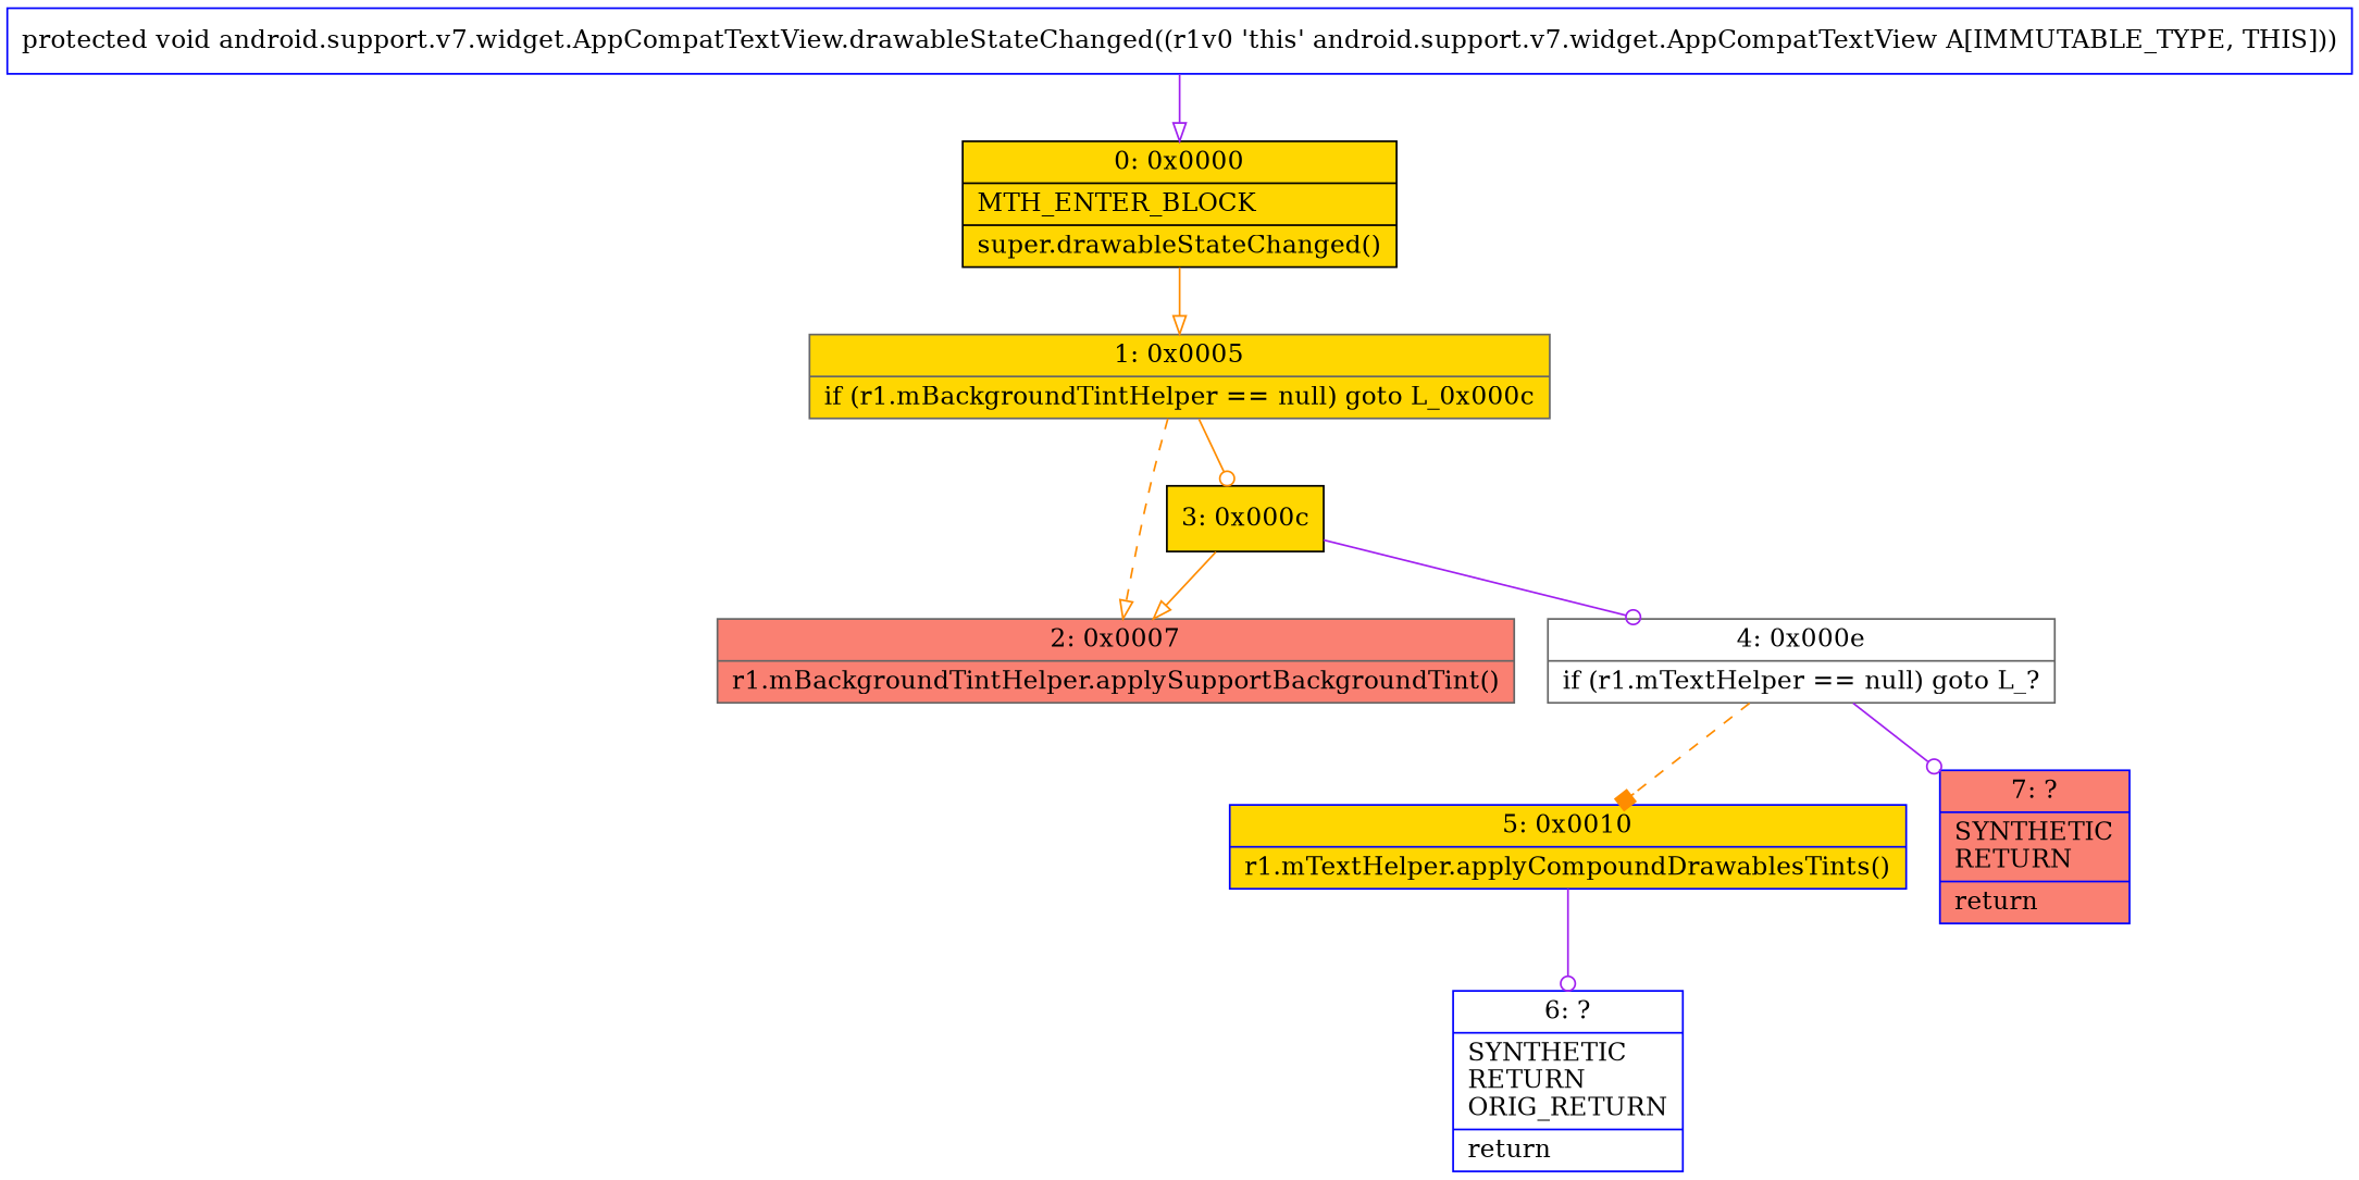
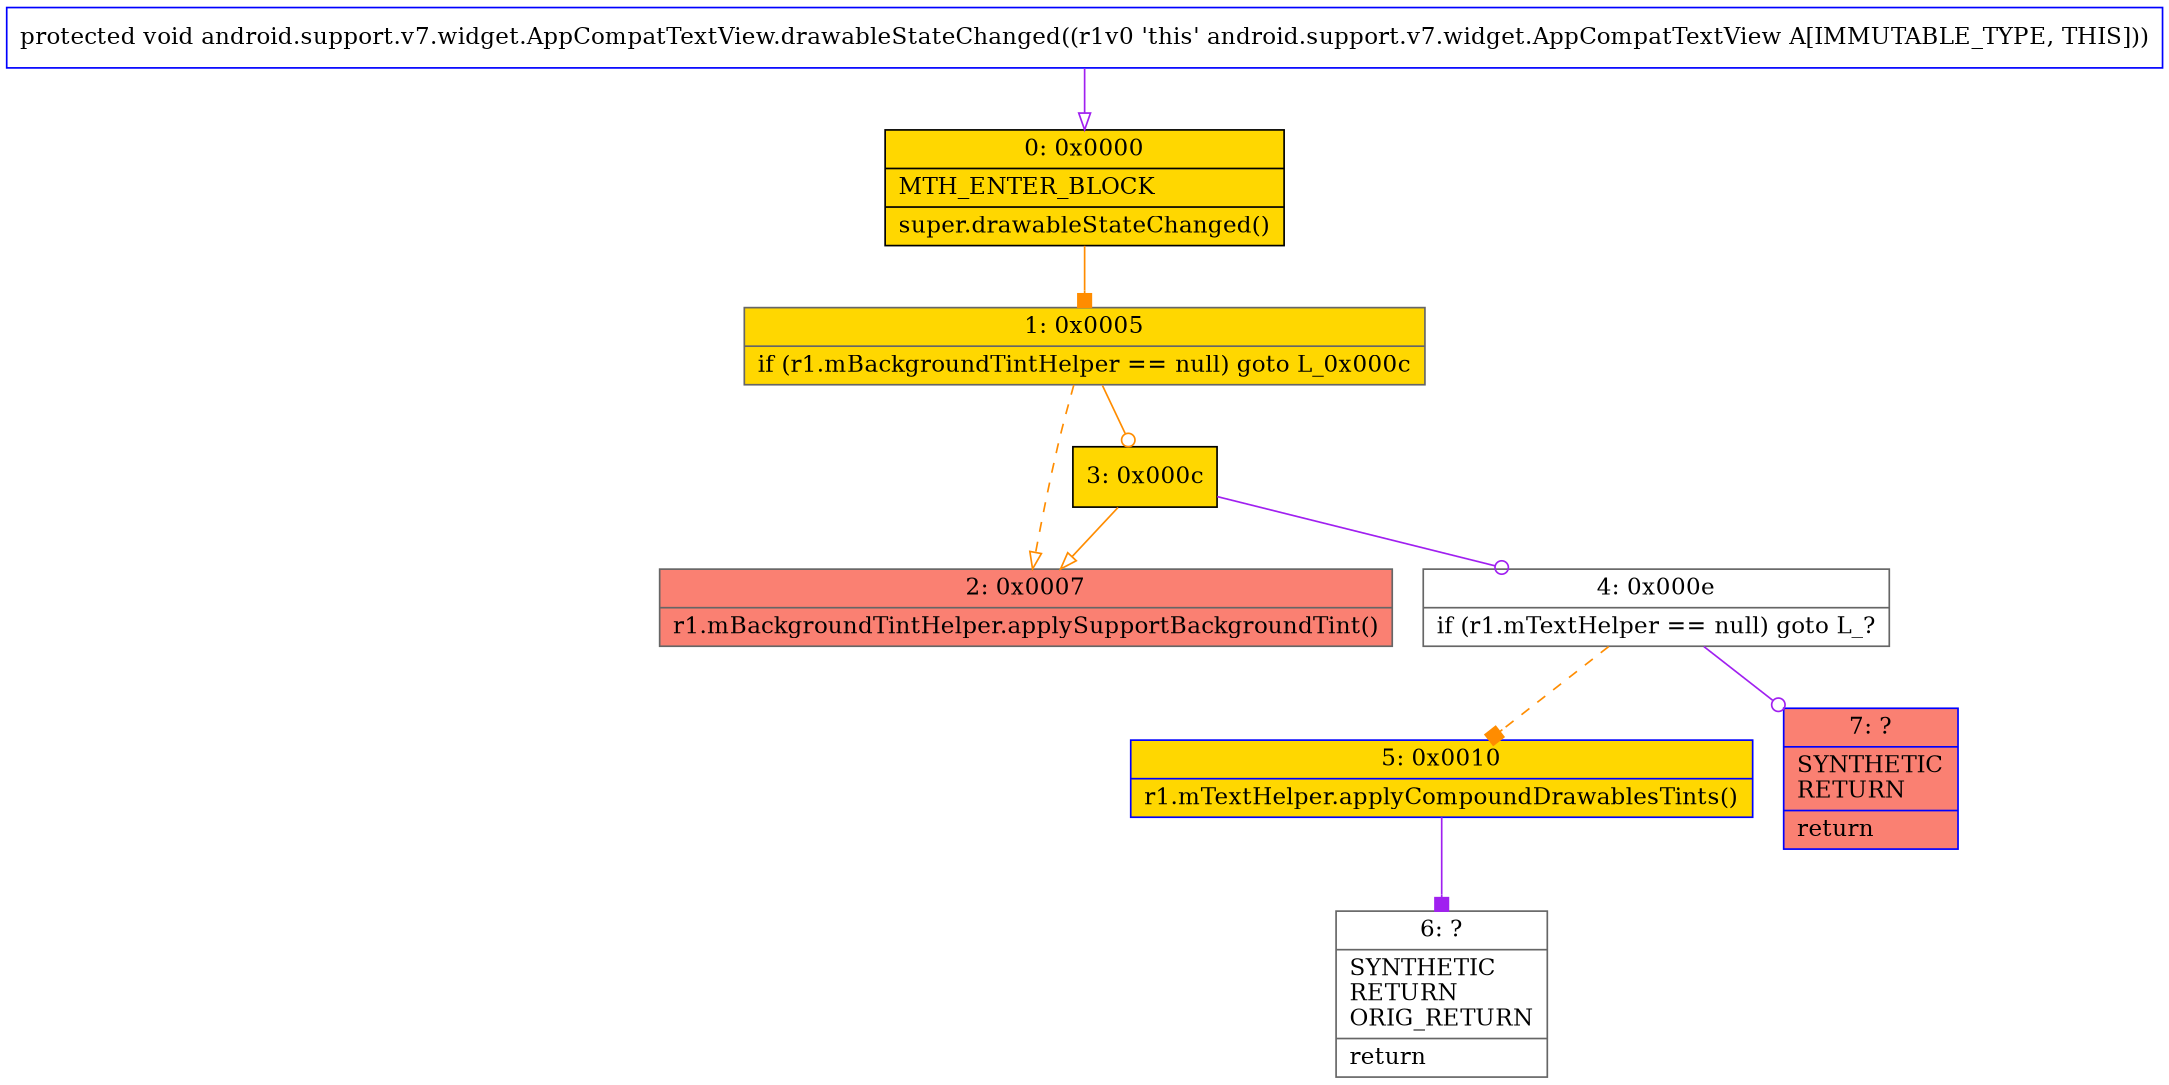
  digraph {
    node [color=gray40 fillcolor=gold shape=record style=filled]
    edge [arrowhead=odot color=darkorange]
    n1 [color=black label="{0\:\ 0x0000|MTH_ENTER_BLOCK\l|super.drawableStateChanged()\l}"]
    n2 [label="{1\:\ 0x0005|if (r1.mBackgroundTintHelper == null) goto L_0x000c\l}"]
    n3 [fillcolor=salmon label="{2\:\ 0x0007|r1.mBackgroundTintHelper.applySupportBackgroundTint()\l}"]
    n4 [color=black label="{3\:\ 0x000c}"]
    n5 [fillcolor=white label="{4\:\ 0x000e|if (r1.mTextHelper == null) goto L_?\l}"]
    n6 [color=blue label="{5\:\ 0x0010|r1.mTextHelper.applyCompoundDrawablesTints()\l}"]
    n7 [color=blue fillcolor=salmon label="{7\:\ ?|SYNTHETIC\lRETURN\l|return\l}"]
-   n8 [color=blue fillcolor=white label="{6\:\ ?|SYNTHETIC\lRETURN\lORIG_RETURN\l|return\l}"]
+   n8 [fillcolor=white label="{6\:\ ?|SYNTHETIC\lRETURN\lORIG_RETURN\l|return\l}"]
    n9 [color=blue fillcolor=white label="{protected void android.support.v7.widget.AppCompatTextView.drawableStateChanged((r1v0 'this' android.support.v7.widget.AppCompatTextView A[IMMUTABLE_TYPE, THIS])) }"]
-   n1 -> n2 [arrowhead=onormal]
+   n1 -> n2 [arrowhead=box]
    n2 -> n3 [arrowhead=onormal style=dashed]
    n2 -> n4
    n4 -> n3 [arrowhead=onormal]
    n4 -> n5 [color=purple]
    n5 -> n6 [arrowhead=box style=dashed]
    n5 -> n7 [color=purple]
-   n6 -> n8 [color=purple]
+   n6 -> n8 [arrowhead=box color=purple]
    n9 -> n1 [arrowhead=onormal color=purple]
  }
